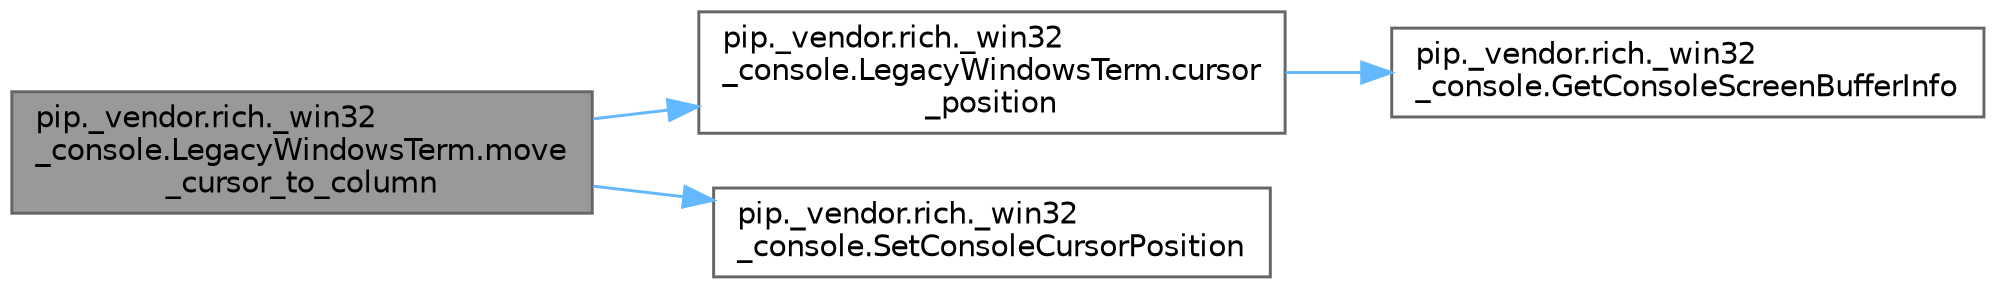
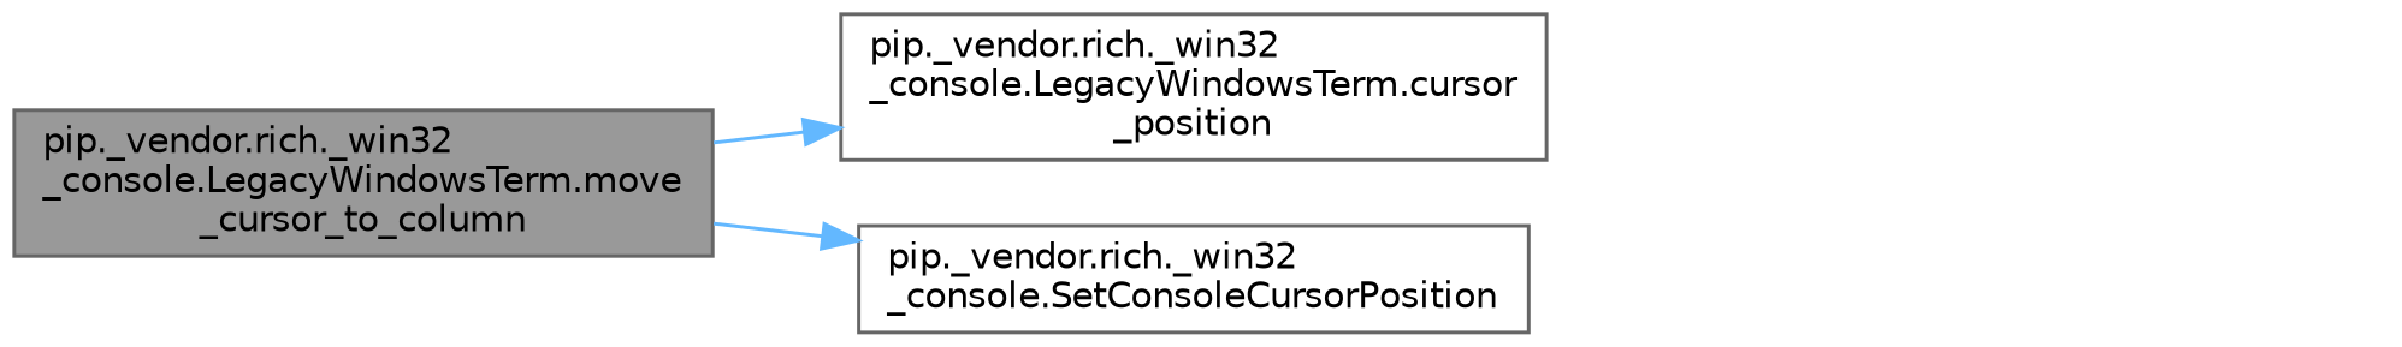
  digraph {
    rankdir=LR
    fontname="DejaVu Sans"
    node [color=grey40 fillcolor=white fontname="DejaVu Sans" fontsize=10 shape=box style=filled]
    edge [color=steelblue1 fontname="DejaVu Sans" fontsize=10 labelfontname=Helvetica labelfontsize=10 style=solid]
    n1 [color=gray40 fillcolor=grey60 fontcolor=black height=0.2 label="pip._vendor.rich._win32\l_console.LegacyWindowsTerm.move\l_cursor_to_column" width=0.4]
    n2 [height=0.2 label="pip._vendor.rich._win32\l_console.LegacyWindowsTerm.cursor\l_position" width=0.4]
    n3 [height=0.2 label="pip._vendor.rich._win32\l_console.SetConsoleCursorPosition" width=0.4]
-   n4 [height=0.2 label="pip._vendor.rich._win32\l_console.GetConsoleScreenBufferInfo" width=0.4]
    n1 -> n2
    n1 -> n3
-   n2 -> n4
  }
